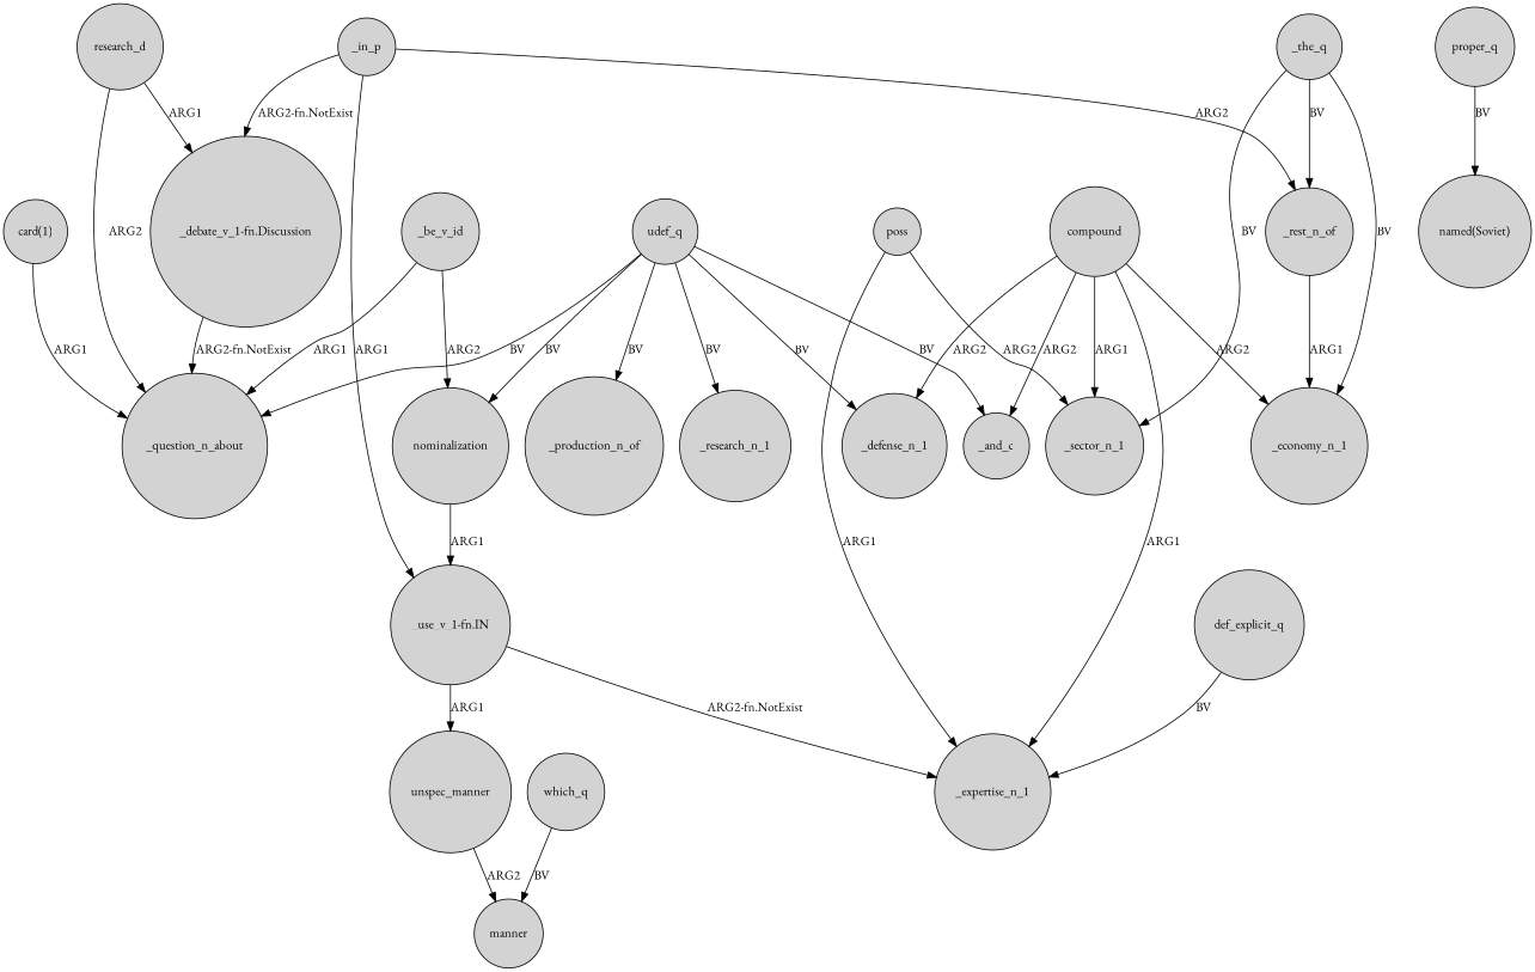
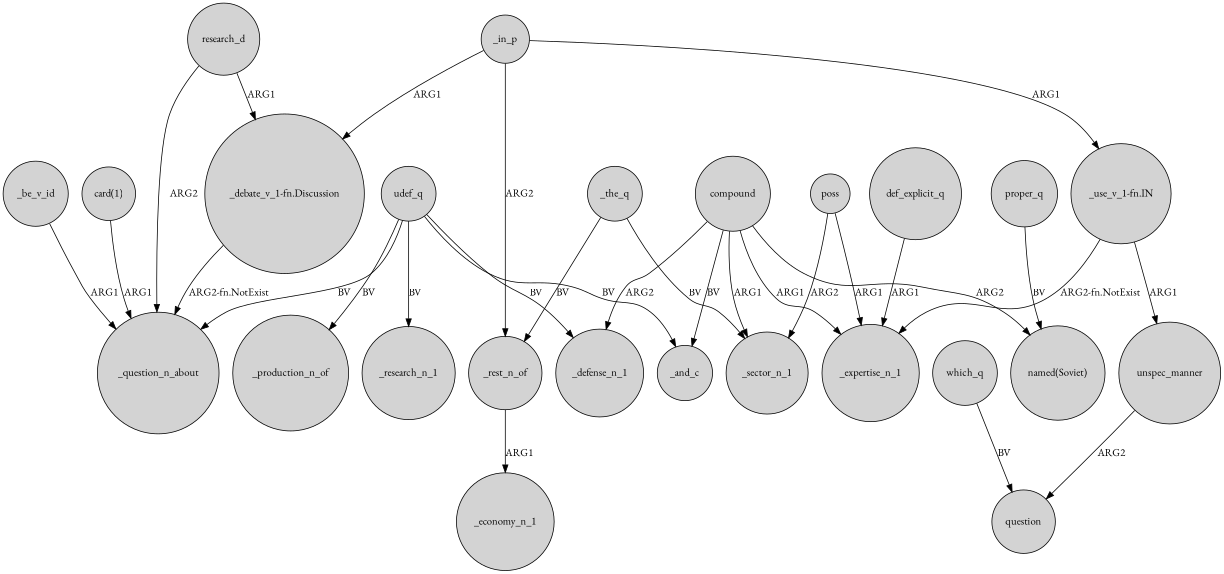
  digraph {
    fontname="EB Garamond"
    node [fontname="EB Garamond" shape=circle style=filled]
    edge [fontname="EB Garamond"]
    n1 [label=research_d]
    _question_n_about
    "_debate_v_1-fn.Discussion"
    udef_q
    _production_n_of
    _research_n_1
    _defense_n_1
    _and_c
-   nominalization
    "_use_v_1-fn.IN"
    poss
    _expertise_n_1
    _sector_n_1
    compound
    "named(Soviet)"
    _the_q
    _economy_n_1
    _rest_n_of
    which_q
-   manner
+   manner [label=question]
    def_explicit_q
    proper_q
    _in_p
    unspec_manner
    _be_v_id
    "card(1)"
    n1 -> _question_n_about [label=ARG2]
    n1 -> "_debate_v_1-fn.Discussion" [label=ARG1]
    "_debate_v_1-fn.Discussion" -> _question_n_about [label="ARG2-fn.NotExist"]
    udef_q -> _question_n_about [label=BV]
    udef_q -> _production_n_of [label=BV]
    udef_q -> _research_n_1 [label=BV]
    udef_q -> _defense_n_1 [label=BV]
    udef_q -> _and_c [label=BV]
-   udef_q -> nominalization [label=BV]
-   nominalization -> "_use_v_1-fn.IN" [label=ARG1]
    "_use_v_1-fn.IN" -> _expertise_n_1 [label="ARG2-fn.NotExist"]
    "_use_v_1-fn.IN" -> unspec_manner [label=ARG1]
    poss -> _expertise_n_1 [label=ARG1]
    poss -> _sector_n_1 [label=ARG2]
    compound -> _defense_n_1 [label=ARG2]
-   compound -> _and_c [label=ARG2]
+   compound -> _and_c [label=BV]
    compound -> _expertise_n_1 [label=ARG1]
    compound -> _sector_n_1 [label=ARG1]
-   compound -> _economy_n_1 [label=ARG2]
+   compound -> "named(Soviet)" [label=ARG2]
    _the_q -> _sector_n_1 [label=BV]
-   _the_q -> _economy_n_1 [label=BV]
    _the_q -> _rest_n_of [label=BV]
    _rest_n_of -> _economy_n_1 [label=ARG1]
    which_q -> manner [label=BV]
-   def_explicit_q -> _expertise_n_1 [label=BV]
+   def_explicit_q -> _expertise_n_1 [label=ARG1]
    proper_q -> "named(Soviet)" [label=BV]
-   _in_p -> "_debate_v_1-fn.Discussion" [label="ARG2-fn.NotExist"]
+   _in_p -> "_debate_v_1-fn.Discussion" [label=ARG1]
    _in_p -> "_use_v_1-fn.IN" [label=ARG1]
    _in_p -> _rest_n_of [label=ARG2]
    unspec_manner -> manner [label=ARG2]
    _be_v_id -> _question_n_about [label=ARG1]
-   _be_v_id -> nominalization [label=ARG2]
    "card(1)" -> _question_n_about [label=ARG1]
  }
